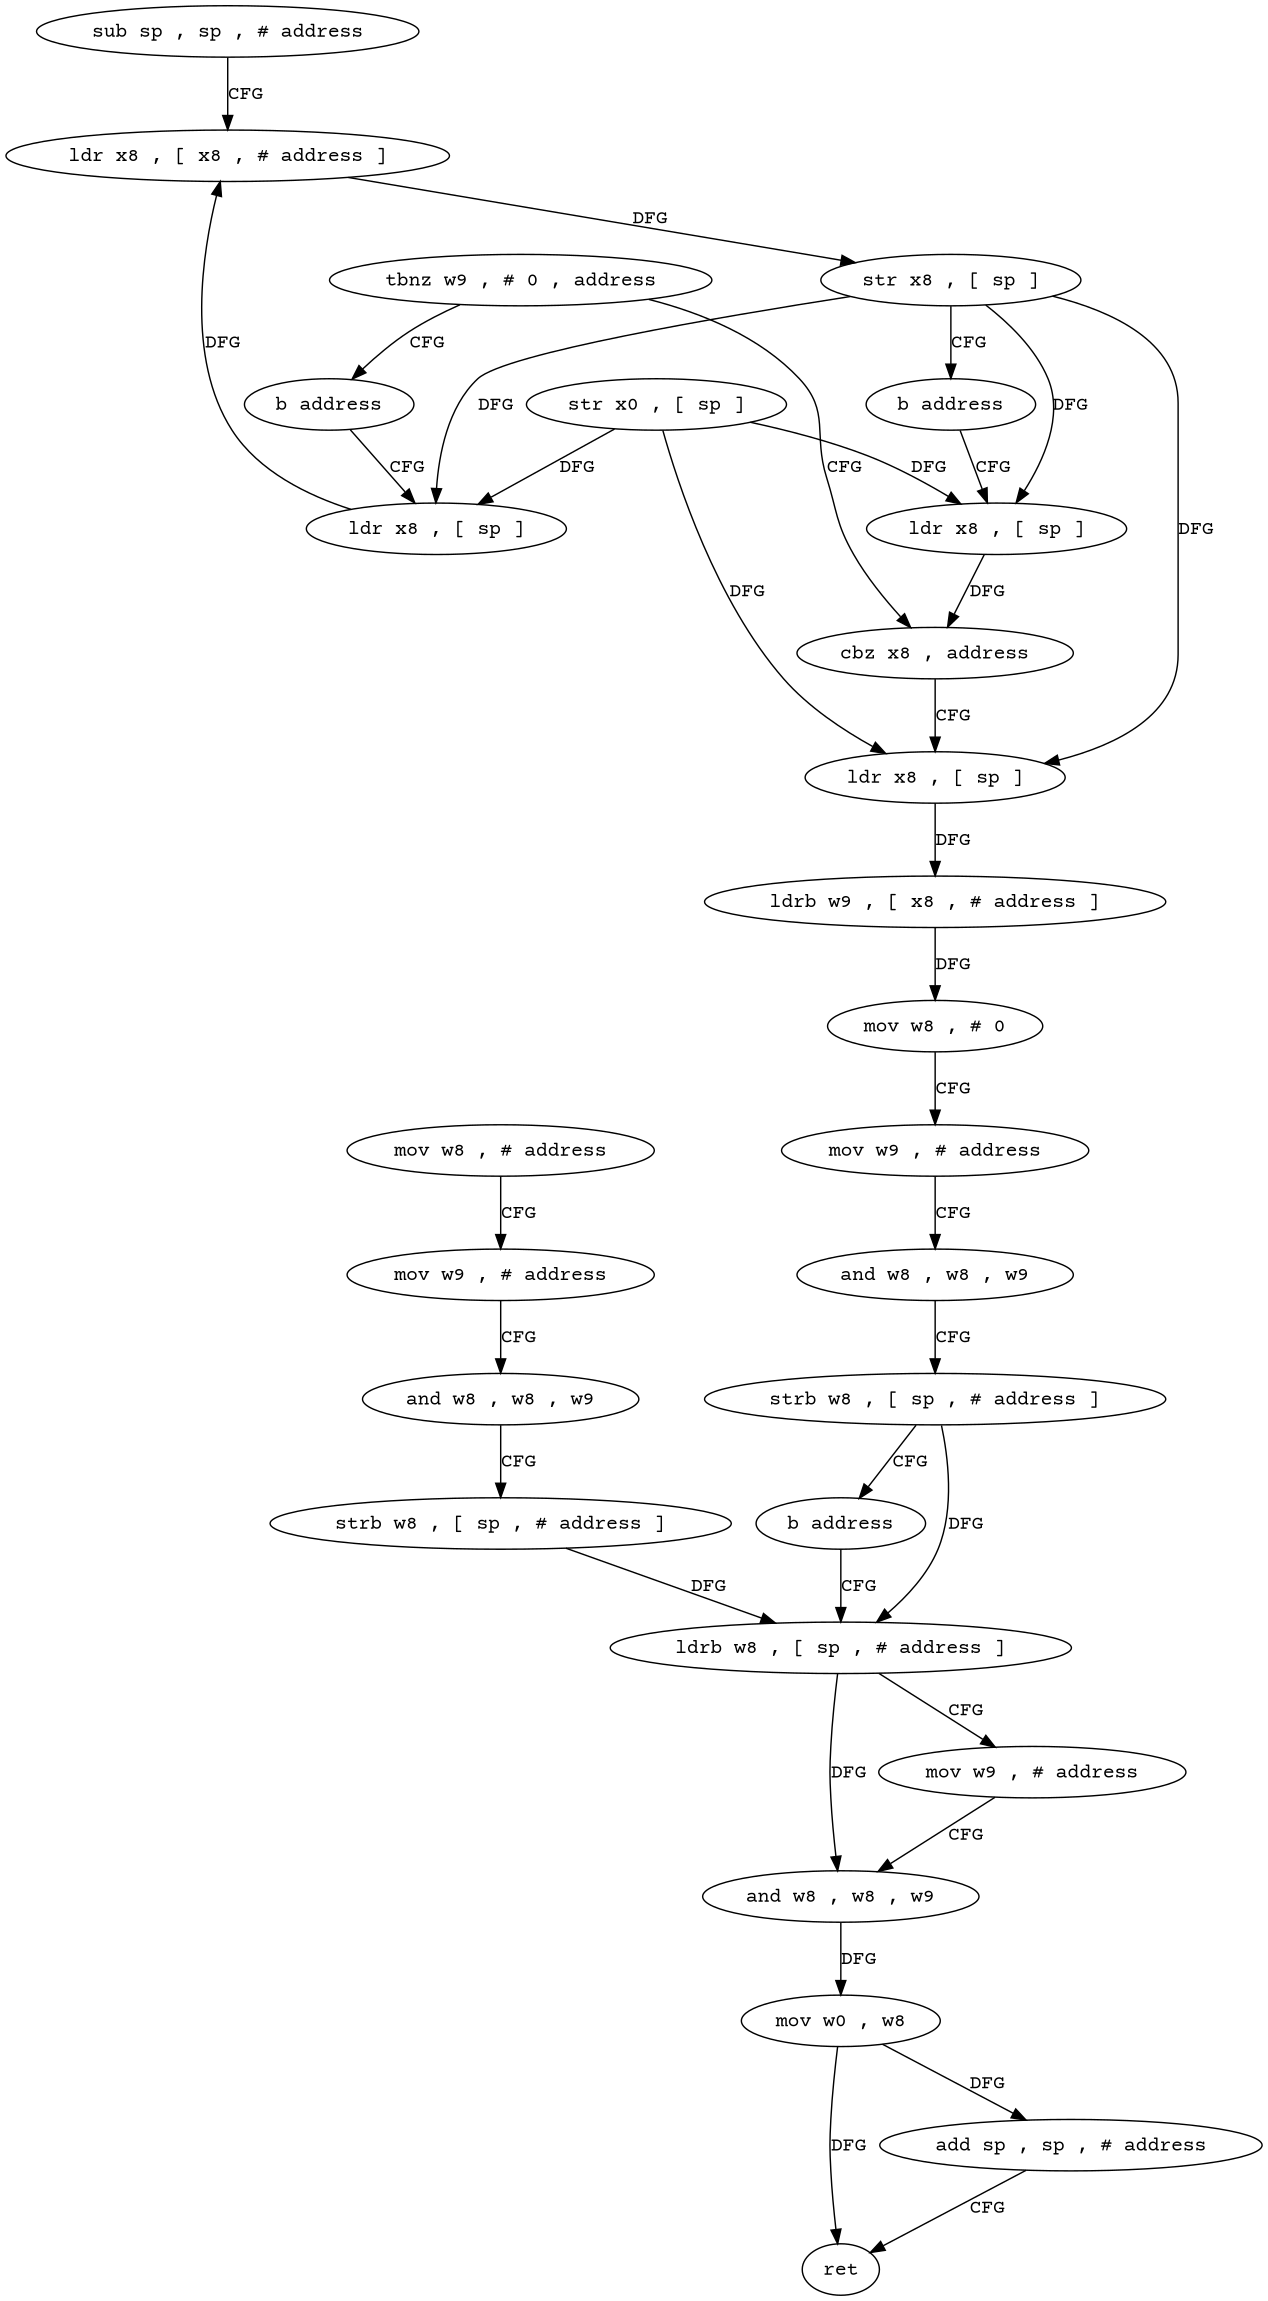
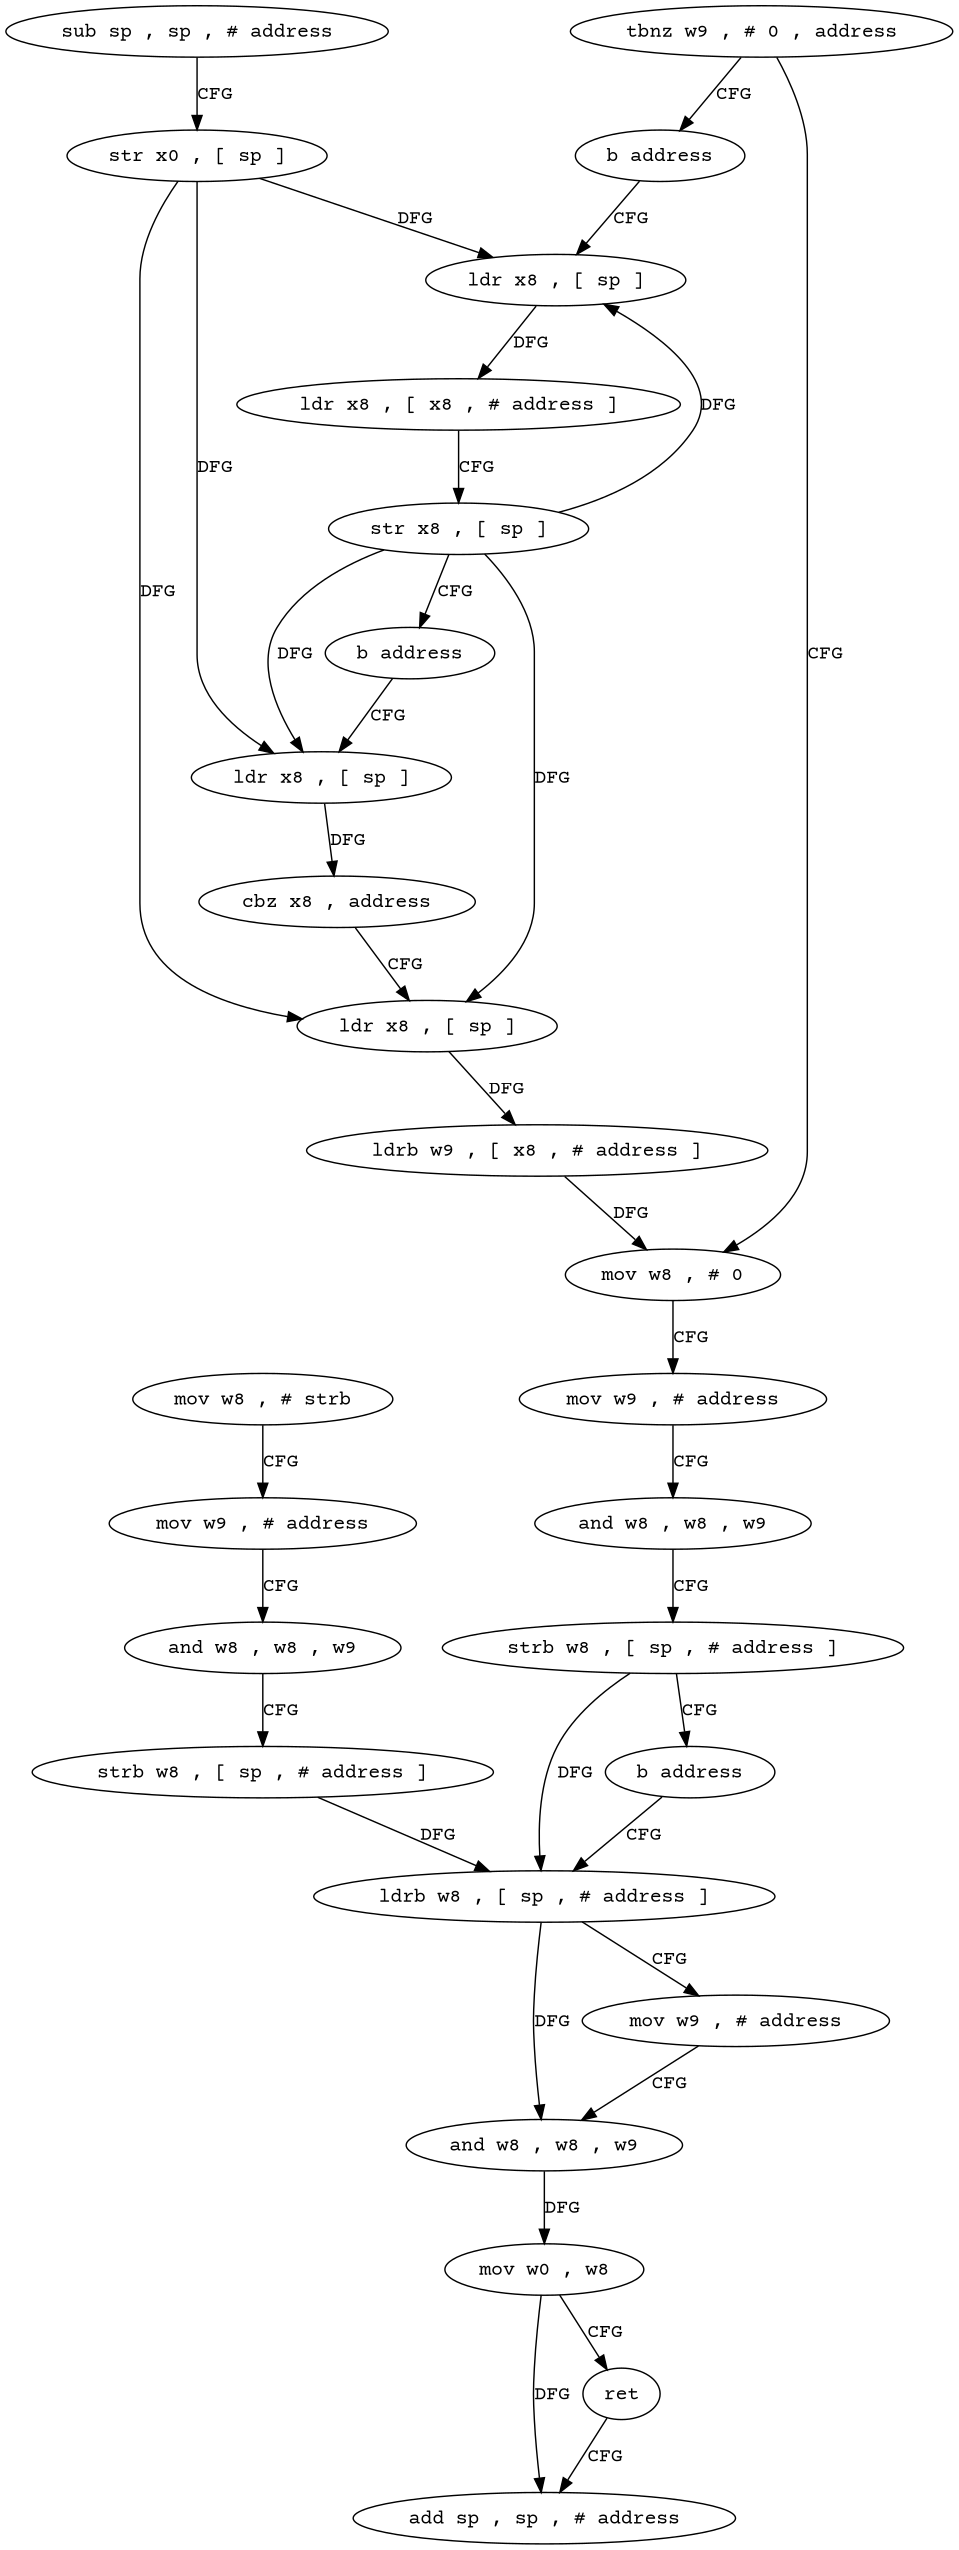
  digraph {
    fontname="Courier Prime"
    node [fontname="Courier Prime"]
    edge [fontname="Courier Prime"]
    n1 [label="sub sp , sp , # address"]
    n2 [label="str x0 , [ sp ]"]
    n3 [label="ldr x8 , [ sp ]"]
    n4 [label="ldr x8 , [ sp ]"]
    n5 [label="ldr x8 , [ sp ]"]
    n6 [label="cbz x8 , address"]
    n7 [label="ldrb w9 , [ x8 , # address ]"]
    n8 [label="ldr x8 , [ x8 , # address ]"]
-   n9 [label="mov w8 , # address"]
+   n9 [label="mov w8 , # strb"]
    n10 [label="mov w9 , # address"]
    n11 [label="and w8 , w8 , w9"]
    n12 [label="strb w8 , [ sp , # address ]"]
    n13 [label="ldrb w8 , [ sp , # address ]"]
    n14 [label="mov w9 , # address"]
    n15 [label="and w8 , w8 , w9"]
    n16 [label="mov w0 , w8"]
    n17 [label="mov w8 , # 0"]
    n18 [label="tbnz w9 , # 0 , address"]
    n19 [label="b address"]
    n20 [label="mov w9 , # address"]
    n21 [label="and w8 , w8 , w9"]
    n22 [label="strb w8 , [ sp , # address ]"]
    n23 [label="b address"]
    n24 [label="str x8 , [ sp ]"]
    n25 [label="add sp , sp , # address"]
    n26 [label=ret]
    n27 [label="b address"]
-   n1 -> n8 [label=CFG]
+   n1 -> n2 [label=CFG]
    n2 -> n3 [label=DFG]
    n2 -> n4 [label=DFG]
    n2 -> n5 [label=DFG]
    n3 -> n6 [label=DFG]
    n4 -> n7 [label=DFG]
    n5 -> n8 [label=DFG]
    n6 -> n4 [label=CFG]
    n7 -> n17 [label=DFG]
-   n8 -> n24 [label=DFG]
+   n8 -> n24 [label=CFG]
    n9 -> n10 [label=CFG]
    n10 -> n11 [label=CFG]
    n11 -> n12 [label=CFG]
    n12 -> n13 [label=DFG]
    n13 -> n14 [label=CFG]
    n13 -> n15 [label=DFG]
    n14 -> n15 [label=CFG]
    n15 -> n16 [label=DFG]
    n16 -> n25 [label=DFG]
-   n16 -> n26 [label=DFG]
+   n16 -> n26 [label=CFG]
    n17 -> n20 [label=CFG]
-   n18 -> n6 [label=CFG]
+   n18 -> n17 [label=CFG]
    n18 -> n19 [label=CFG]
    n19 -> n5 [label=CFG]
    n20 -> n21 [label=CFG]
    n21 -> n22 [label=CFG]
    n22 -> n13 [label=DFG]
    n22 -> n23 [label=CFG]
    n23 -> n13 [label=CFG]
    n24 -> n3 [label=DFG]
    n24 -> n4 [label=DFG]
    n24 -> n5 [label=DFG]
    n24 -> n27 [label=CFG]
-   n25 -> n26 [label=CFG]
+   n26 -> n25 [label=CFG]
    n27 -> n3 [label=CFG]
  }
